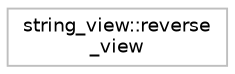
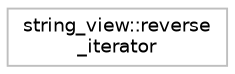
  digraph {
    rankdir=TB
-   n1 [color=grey75 fillcolor=white fontname=Helvetica fontsize=10 height=0.2 label="string_view::reverse\l_view" shape=record style=filled width=0.4]
+   n1 [color=grey75 fillcolor=white fontname=Helvetica fontsize=10 height=0.2 label="string_view::reverse\l_iterator" shape=record style=filled width=0.4]
  }
